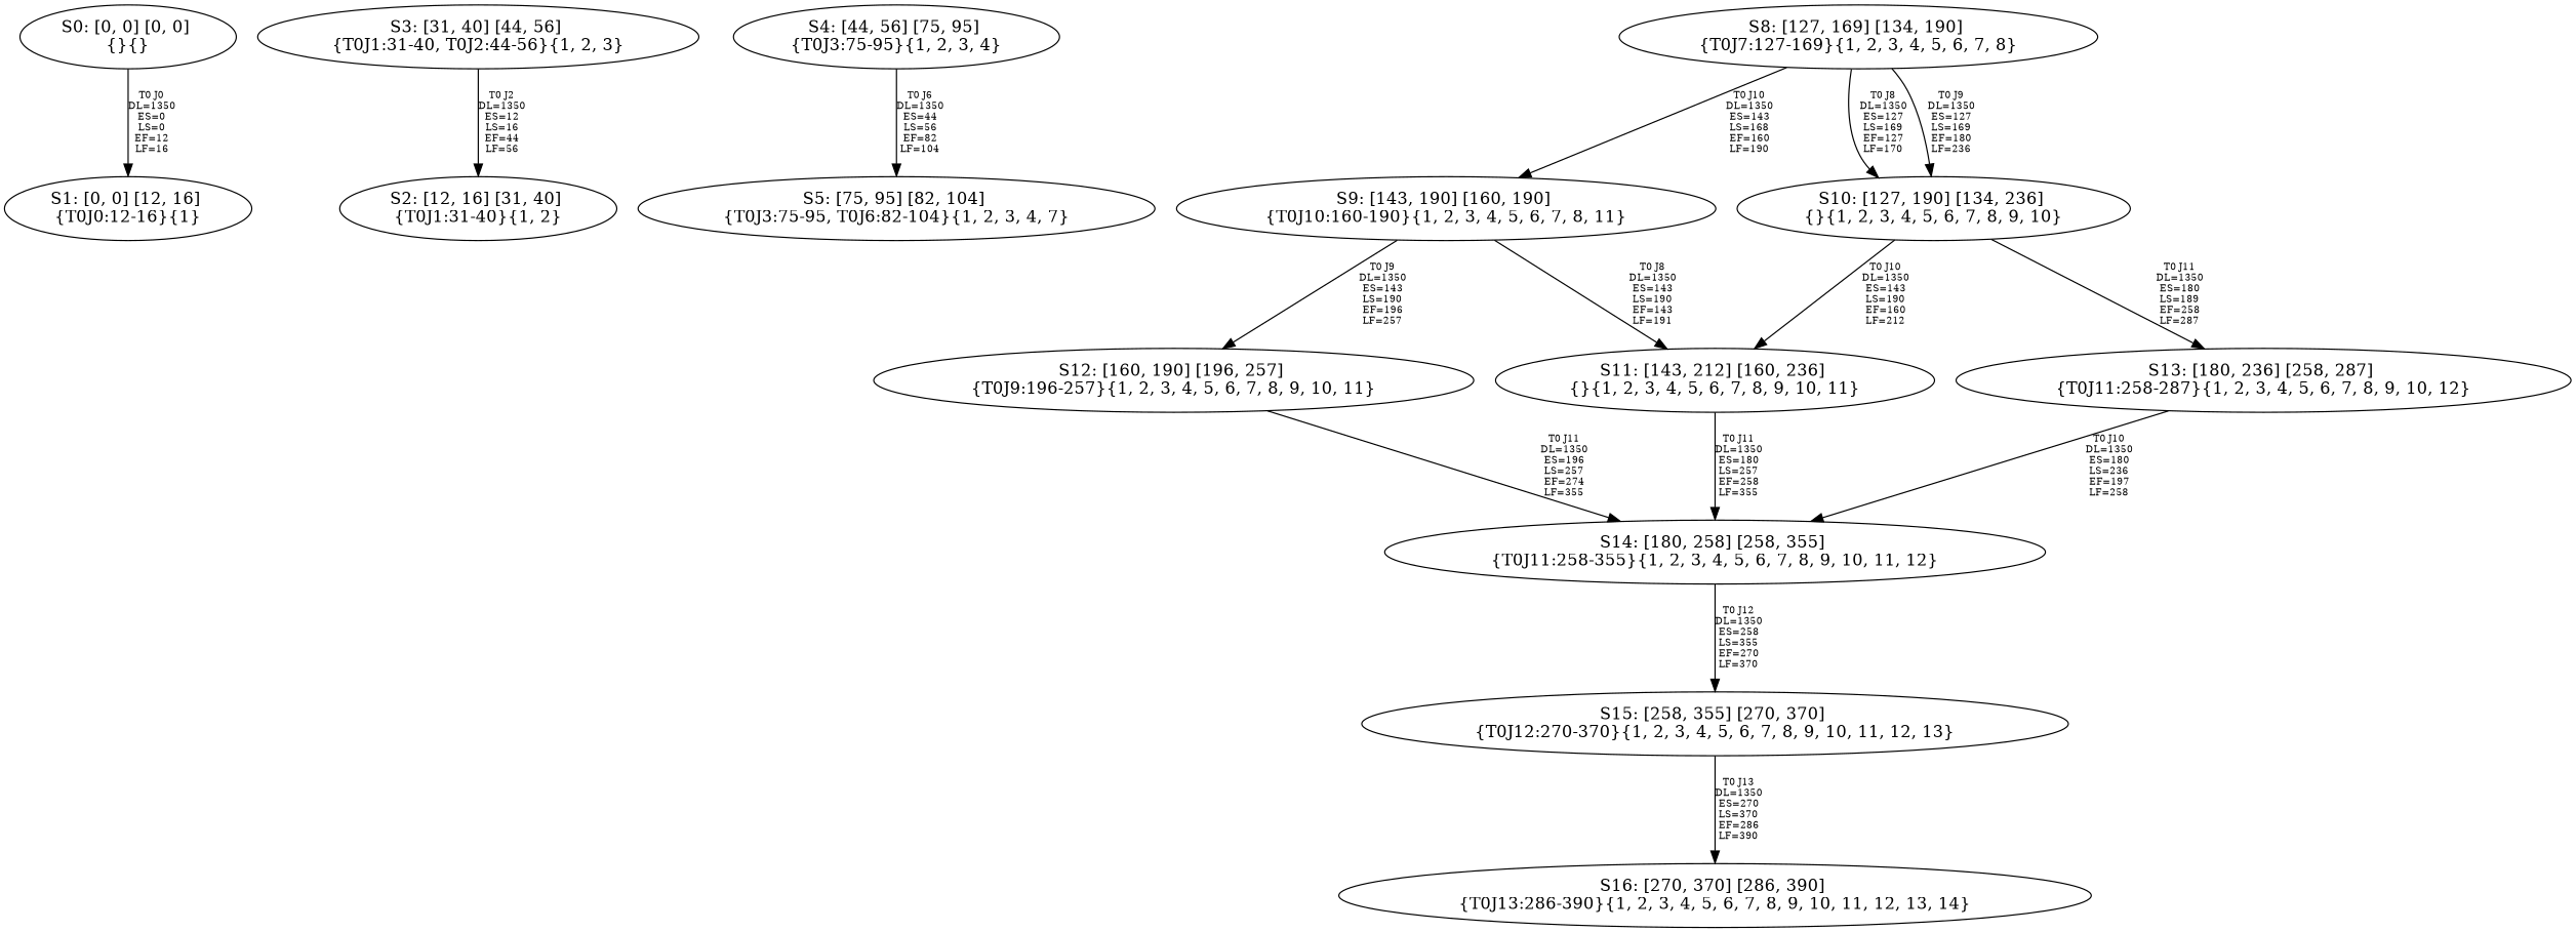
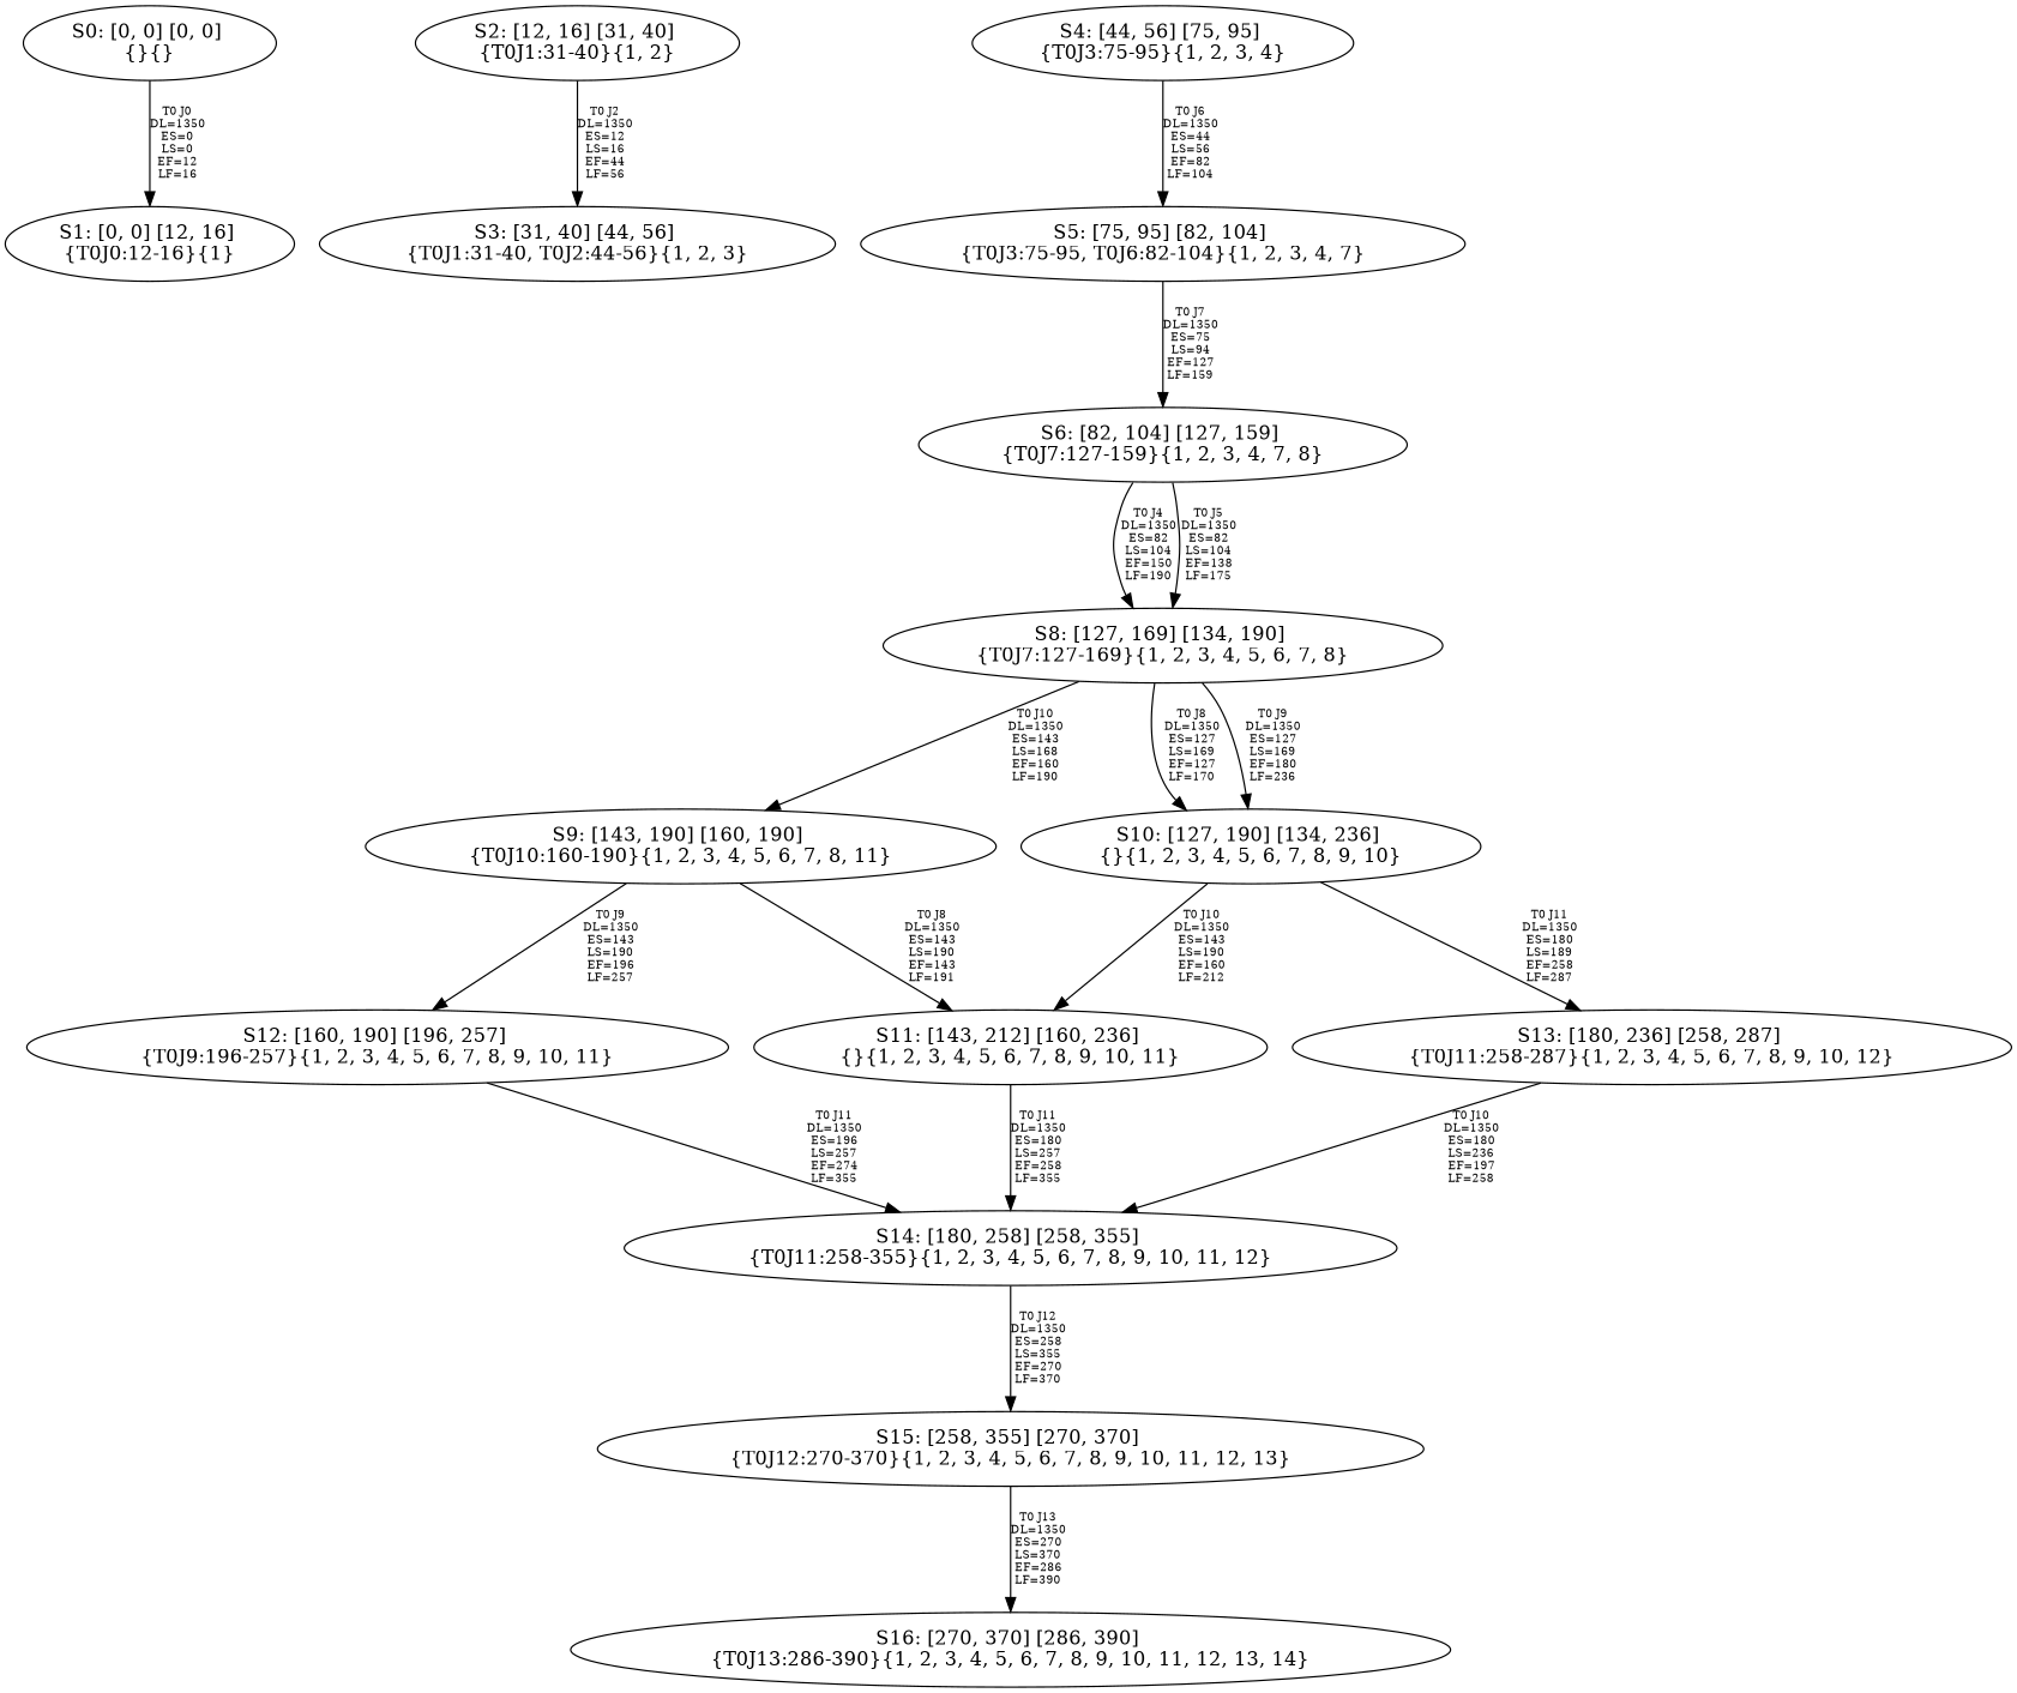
  digraph {
    edge [fontsize=8]
    n1 [label="S0: [0, 0] [0, 0] \n{}{}"]
    n2 [label="S1: [0, 0] [12, 16] \n{T0J0:12-16}{1}"]
    n3 [label="S2: [12, 16] [31, 40] \n{T0J1:31-40}{1, 2}"]
    n4 [label="S3: [31, 40] [44, 56] \n{T0J1:31-40, T0J2:44-56}{1, 2, 3}"]
    n5 [label="S4: [44, 56] [75, 95] \n{T0J3:75-95}{1, 2, 3, 4}"]
    n6 [label="S5: [75, 95] [82, 104] \n{T0J3:75-95, T0J6:82-104}{1, 2, 3, 4, 7}"]
+   n7 [label="S6: [82, 104] [127, 159] \n{T0J7:127-159}{1, 2, 3, 4, 7, 8}"]
    n8 [label="S8: [127, 169] [134, 190] \n{T0J7:127-169}{1, 2, 3, 4, 5, 6, 7, 8}"]
    n9 [label="S9: [143, 190] [160, 190] \n{T0J10:160-190}{1, 2, 3, 4, 5, 6, 7, 8, 11}"]
    n10 [label="S10: [127, 190] [134, 236] \n{}{1, 2, 3, 4, 5, 6, 7, 8, 9, 10}"]
    n11 [label="S11: [143, 212] [160, 236] \n{}{1, 2, 3, 4, 5, 6, 7, 8, 9, 10, 11}"]
    n12 [label="S12: [160, 190] [196, 257] \n{T0J9:196-257}{1, 2, 3, 4, 5, 6, 7, 8, 9, 10, 11}"]
    n13 [label="S13: [180, 236] [258, 287] \n{T0J11:258-287}{1, 2, 3, 4, 5, 6, 7, 8, 9, 10, 12}"]
    n14 [label="S14: [180, 258] [258, 355] \n{T0J11:258-355}{1, 2, 3, 4, 5, 6, 7, 8, 9, 10, 11, 12}"]
    n15 [label="S15: [258, 355] [270, 370] \n{T0J12:270-370}{1, 2, 3, 4, 5, 6, 7, 8, 9, 10, 11, 12, 13}"]
    n16 [label="S16: [270, 370] [286, 390] \n{T0J13:286-390}{1, 2, 3, 4, 5, 6, 7, 8, 9, 10, 11, 12, 13, 14}"]
    n1 -> n2 [label="T0 J0\nDL=1350\nES=0\nLS=0\nEF=12\nLF=16"]
-   n4 -> n3 [label="T0 J2\nDL=1350\nES=12\nLS=16\nEF=44\nLF=56"]
+   n3 -> n4 [label="T0 J2\nDL=1350\nES=12\nLS=16\nEF=44\nLF=56"]
    n5 -> n6 [label="T0 J6\nDL=1350\nES=44\nLS=56\nEF=82\nLF=104"]
+   n6 -> n7 [label="T0 J7\nDL=1350\nES=75\nLS=94\nEF=127\nLF=159"]
+   n7 -> n8 [label="T0 J4\nDL=1350\nES=82\nLS=104\nEF=150\nLF=190"]
+   n7 -> n8 [label="T0 J5\nDL=1350\nES=82\nLS=104\nEF=138\nLF=175"]
    n8 -> n9 [label="T0 J10\nDL=1350\nES=143\nLS=168\nEF=160\nLF=190"]
    n8 -> n10 [label="T0 J8\nDL=1350\nES=127\nLS=169\nEF=127\nLF=170"]
    n8 -> n10 [label="T0 J9\nDL=1350\nES=127\nLS=169\nEF=180\nLF=236"]
    n9 -> n11 [label="T0 J8\nDL=1350\nES=143\nLS=190\nEF=143\nLF=191"]
    n9 -> n12 [label="T0 J9\nDL=1350\nES=143\nLS=190\nEF=196\nLF=257"]
    n10 -> n11 [label="T0 J10\nDL=1350\nES=143\nLS=190\nEF=160\nLF=212"]
    n10 -> n13 [label="T0 J11\nDL=1350\nES=180\nLS=189\nEF=258\nLF=287"]
    n11 -> n14 [label="T0 J11\nDL=1350\nES=180\nLS=257\nEF=258\nLF=355"]
    n12 -> n14 [label="T0 J11\nDL=1350\nES=196\nLS=257\nEF=274\nLF=355"]
    n13 -> n14 [label="T0 J10\nDL=1350\nES=180\nLS=236\nEF=197\nLF=258"]
    n14 -> n15 [label="T0 J12\nDL=1350\nES=258\nLS=355\nEF=270\nLF=370"]
    n15 -> n16 [label="T0 J13\nDL=1350\nES=270\nLS=370\nEF=286\nLF=390"]
  }
